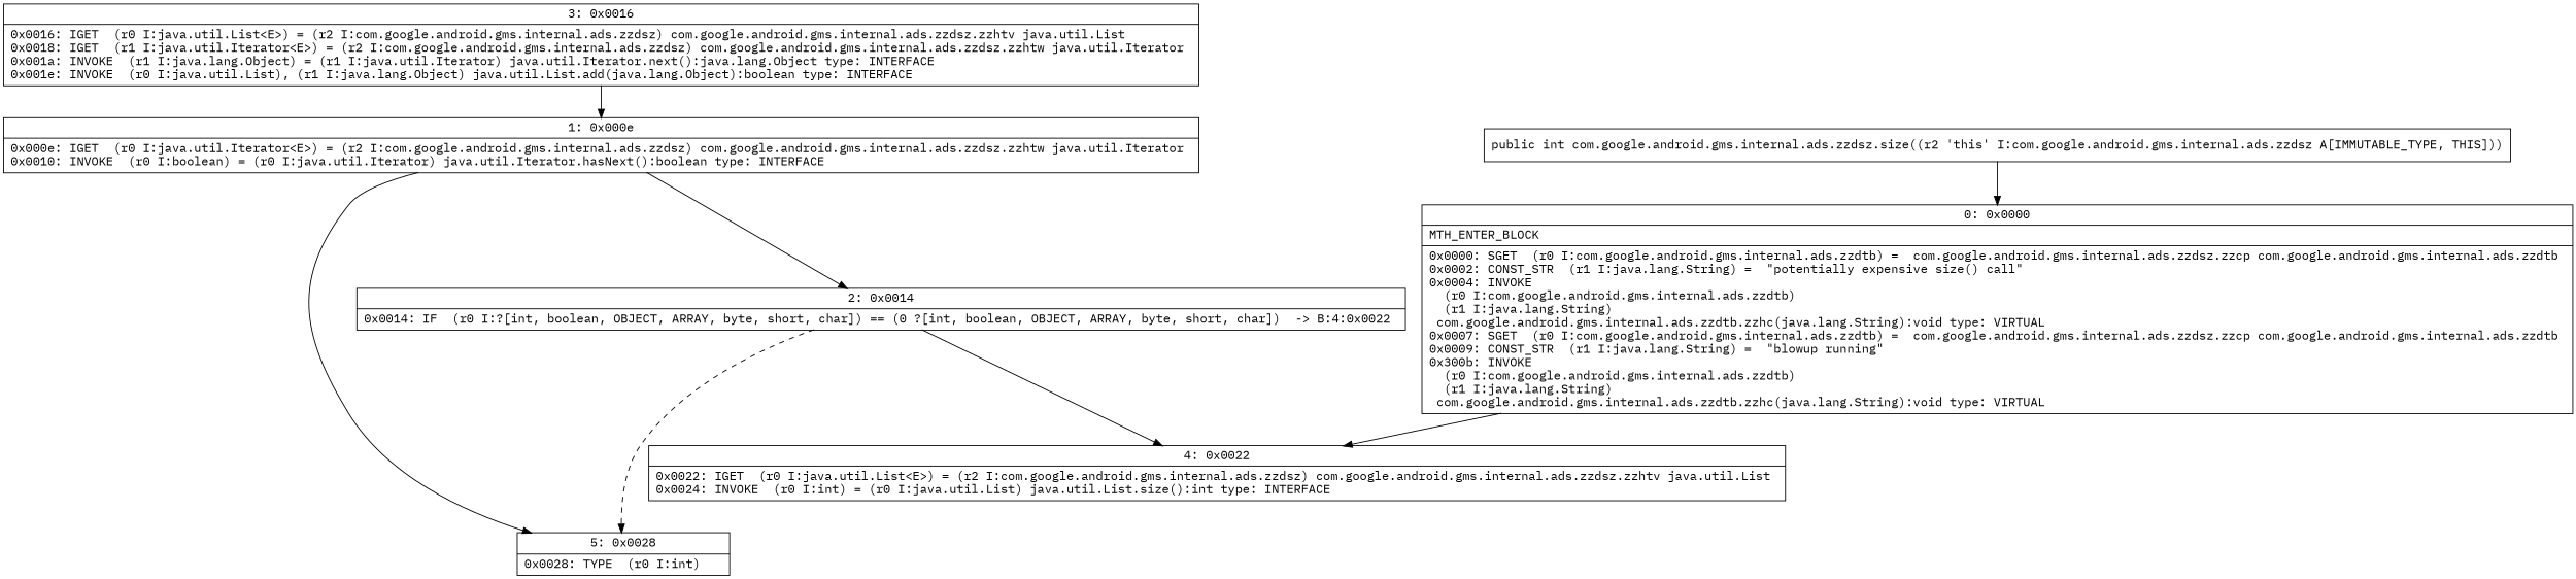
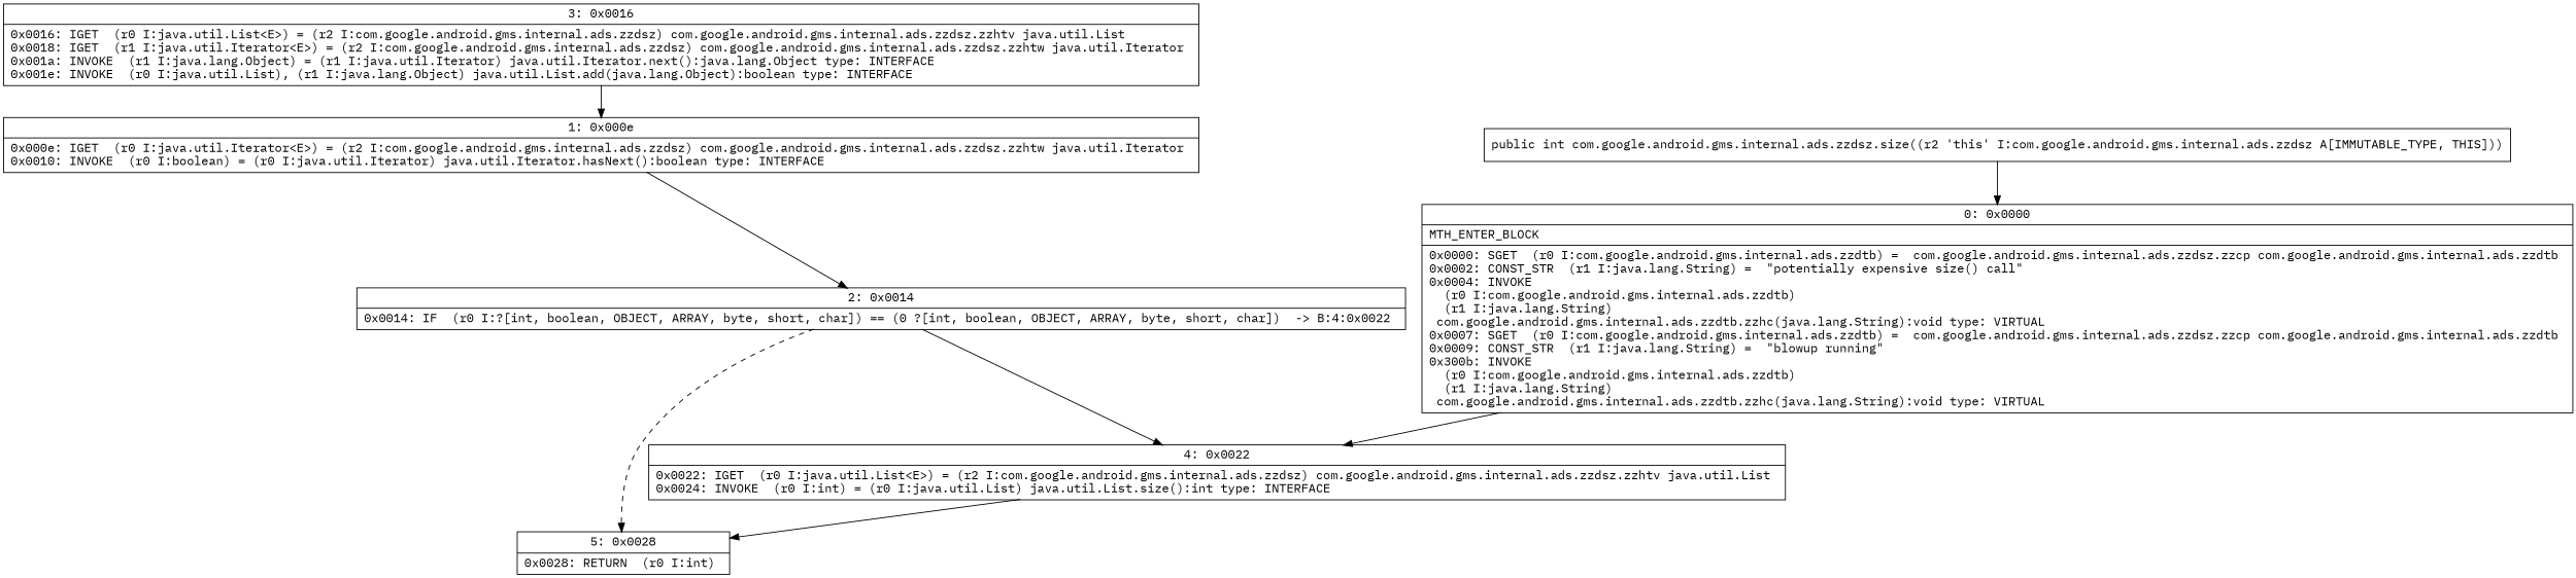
  digraph {
    fontname="IBM Plex Mono"
    node [fontname="IBM Plex Mono" shape=record]
    edge [fontname="IBM Plex Mono"]
    n1 [label="{0\:\ 0x0000|MTH_ENTER_BLOCK\l|0x0000: SGET  (r0 I:com.google.android.gms.internal.ads.zzdtb) =  com.google.android.gms.internal.ads.zzdsz.zzcp com.google.android.gms.internal.ads.zzdtb \l0x0002: CONST_STR  (r1 I:java.lang.String) =  \"potentially expensive size() call\" \l0x0004: INVOKE  \l  (r0 I:com.google.android.gms.internal.ads.zzdtb)\l  (r1 I:java.lang.String)\l com.google.android.gms.internal.ads.zzdtb.zzhc(java.lang.String):void type: VIRTUAL \l0x0007: SGET  (r0 I:com.google.android.gms.internal.ads.zzdtb) =  com.google.android.gms.internal.ads.zzdsz.zzcp com.google.android.gms.internal.ads.zzdtb \l0x0009: CONST_STR  (r1 I:java.lang.String) =  \"blowup running\" \l0x300b: INVOKE  \l  (r0 I:com.google.android.gms.internal.ads.zzdtb)\l  (r1 I:java.lang.String)\l com.google.android.gms.internal.ads.zzdtb.zzhc(java.lang.String):void type: VIRTUAL \l}"]
    n2 [label="{4\:\ 0x0022|0x0022: IGET  (r0 I:java.util.List\<E\>) = (r2 I:com.google.android.gms.internal.ads.zzdsz) com.google.android.gms.internal.ads.zzdsz.zzhtv java.util.List \l0x0024: INVOKE  (r0 I:int) = (r0 I:java.util.List) java.util.List.size():int type: INTERFACE \l}"]
    n3 [label="{1\:\ 0x000e|0x000e: IGET  (r0 I:java.util.Iterator\<E\>) = (r2 I:com.google.android.gms.internal.ads.zzdsz) com.google.android.gms.internal.ads.zzdsz.zzhtw java.util.Iterator \l0x0010: INVOKE  (r0 I:boolean) = (r0 I:java.util.Iterator) java.util.Iterator.hasNext():boolean type: INTERFACE \l}"]
    n4 [label="{2\:\ 0x0014|0x0014: IF  (r0 I:?[int, boolean, OBJECT, ARRAY, byte, short, char]) == (0 ?[int, boolean, OBJECT, ARRAY, byte, short, char])  \-\> B:4:0x0022 \l}"]
-   n5 [label="{5\:\ 0x0028|0x0028: TYPE  (r0 I:int) \l}"]
+   n5 [label="{5\:\ 0x0028|0x0028: RETURN  (r0 I:int) \l}"]
    n6 [label="{3\:\ 0x0016|0x0016: IGET  (r0 I:java.util.List\<E\>) = (r2 I:com.google.android.gms.internal.ads.zzdsz) com.google.android.gms.internal.ads.zzdsz.zzhtv java.util.List \l0x0018: IGET  (r1 I:java.util.Iterator\<E\>) = (r2 I:com.google.android.gms.internal.ads.zzdsz) com.google.android.gms.internal.ads.zzdsz.zzhtw java.util.Iterator \l0x001a: INVOKE  (r1 I:java.lang.Object) = (r1 I:java.util.Iterator) java.util.Iterator.next():java.lang.Object type: INTERFACE \l0x001e: INVOKE  (r0 I:java.util.List), (r1 I:java.lang.Object) java.util.List.add(java.lang.Object):boolean type: INTERFACE \l}"]
    n7 [label="{public int com.google.android.gms.internal.ads.zzdsz.size((r2 'this' I:com.google.android.gms.internal.ads.zzdsz A[IMMUTABLE_TYPE, THIS])) }"]
    n1 -> n2
-   n3 -> n5
+   n2 -> n5
    n3 -> n4
    n4 -> n2
    n4 -> n5 [style=dashed]
    n6 -> n3
    n7 -> n1
  }
